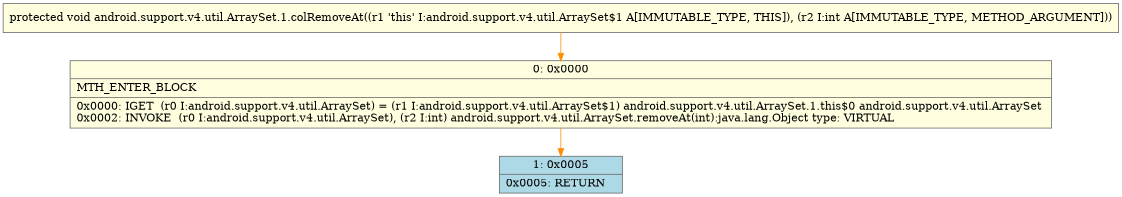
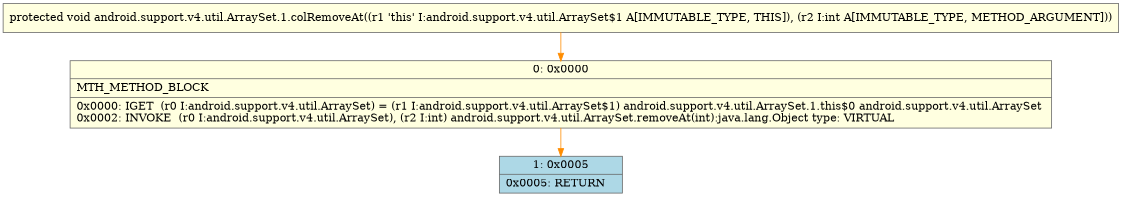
  digraph {
    node [shape=record style=filled fillcolor=lightyellow color=gray40]
    edge [color=darkorange]
-   n1 [label="{0\:\ 0x0000|MTH_ENTER_BLOCK\l|0x0000: IGET  (r0 I:android.support.v4.util.ArraySet) = (r1 I:android.support.v4.util.ArraySet$1) android.support.v4.util.ArraySet.1.this$0 android.support.v4.util.ArraySet \l0x0002: INVOKE  (r0 I:android.support.v4.util.ArraySet), (r2 I:int) android.support.v4.util.ArraySet.removeAt(int):java.lang.Object type: VIRTUAL \l}"]
+   n1 [label="{0\:\ 0x0000|MTH_METHOD_BLOCK\l|0x0000: IGET  (r0 I:android.support.v4.util.ArraySet) = (r1 I:android.support.v4.util.ArraySet$1) android.support.v4.util.ArraySet.1.this$0 android.support.v4.util.ArraySet \l0x0002: INVOKE  (r0 I:android.support.v4.util.ArraySet), (r2 I:int) android.support.v4.util.ArraySet.removeAt(int):java.lang.Object type: VIRTUAL \l}"]
    n2 [label="{1\:\ 0x0005|0x0005: RETURN   \l}" fillcolor=lightblue]
    n3 [label="{protected void android.support.v4.util.ArraySet.1.colRemoveAt((r1 'this' I:android.support.v4.util.ArraySet$1 A[IMMUTABLE_TYPE, THIS]), (r2 I:int A[IMMUTABLE_TYPE, METHOD_ARGUMENT])) }"]
    n1 -> n2
    n3 -> n1
  }
